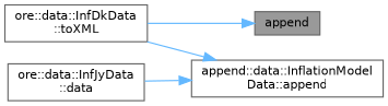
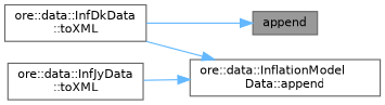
  digraph {
    rankdir=RL
    node [color=grey40 fillcolor=white fontname=Helvetica fontsize=10 shape=box style=filled]
    edge [color=steelblue1 dir=back fontname=Helvetica fontsize=10 labelfontname=Helvetica labelfontsize=10 style=solid]
    n1 [color=gray40 fillcolor=grey60 fontcolor=black height=0.2 label=append width=0.4]
    n2 [height=0.2 label="ore::data::InfDkData\l::toXML" width=0.4]
-   n3 [height=0.2 label="append::data::InflationModel\lData::append" width=0.4]
-   n4 [height=0.2 label="ore::data::InfJyData\l::data" width=0.4]
+   n3 [height=0.2 label="ore::data::InflationModel\lData::append" width=0.4]
+   n4 [height=0.2 label="ore::data::InfJyData\l::toXML" width=0.4]
    n1 -> n2
    n3 -> n2
    n3 -> n4
  }
